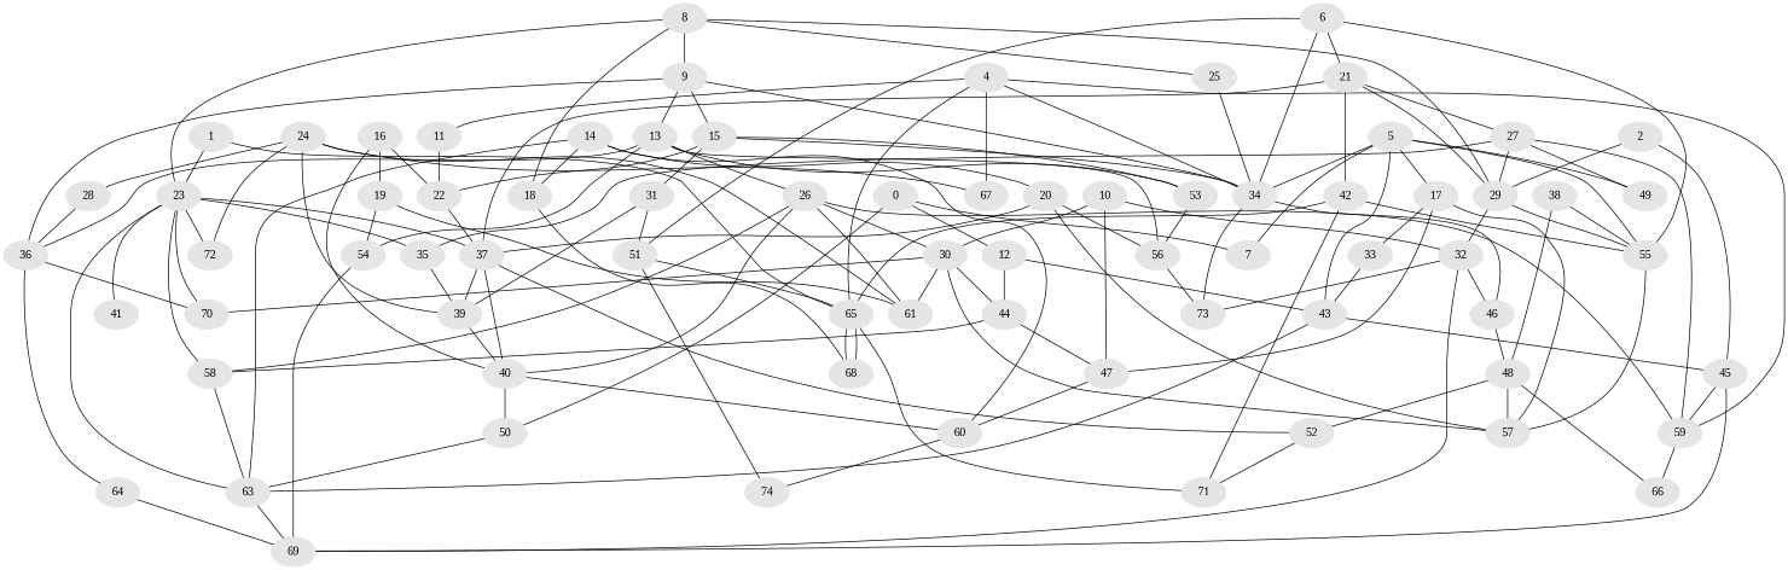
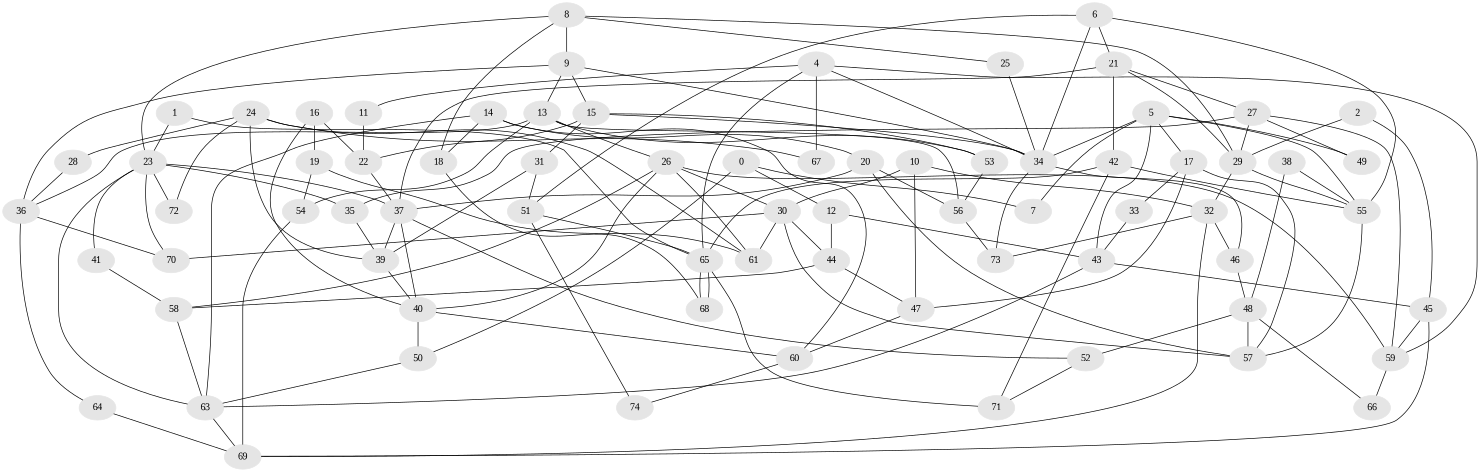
  graph {
    fontname="Liberation Serif"
    node [color=gray90 fontname="Liberation Serif" style=filled]
    edge [fontname="Liberation Serif"]
    1
    23
    65
    63
    37
    35
    41
    70
    72
    68
    71
    2
    29
    45
    55
    32
    59
    69
    n19 [label=0]
    7
    12
    50
    43
    44
    4
    11
    34
    67
    22
    46
    73
    66
    5
    17
    49
    47
    33
    57
    6
    21
    51
    27
    42
    74
    8
    9
    18
    25
    13
    15
    36
    26
    53
    54
    56
    31
    64
    10
    30
    61
    60
    58
    40
    14
    20
    39
    16
    19
    52
    24
    28
    48
    38
    1 -- 23
    1 -- 65
    23 -- 63
    23 -- 37
    23 -- 35
    23 -- 41
    23 -- 70
    23 -- 72
    65 -- 68
    65 -- 68
    65 -- 71
    63 -- 69
    37 -- 40
    37 -- 39
    37 -- 52
    35 -- 39
-   23 -- 58
+   41 -- 58
    2 -- 29
    2 -- 45
    29 -- 55
    29 -- 32
    45 -- 59
    45 -- 69
    55 -- 57
    32 -- 69
    32 -- 46
    32 -- 73
    59 -- 66
    n19 -- 7
    n19 -- 12
    n19 -- 50
    12 -- 43
    12 -- 44
    50 -- 63
    43 -- 63
    43 -- 45
    44 -- 47
    44 -- 58
    4 -- 65
    4 -- 59
    4 -- 11
    4 -- 34
    4 -- 67
    11 -- 22
    34 -- 46
    34 -- 73
    22 -- 37
    46 -- 48
    5 -- 55
    5 -- 7
    5 -- 43
    5 -- 34
    5 -- 17
    5 -- 49
    17 -- 47
    17 -- 33
    17 -- 57
    47 -- 60
    33 -- 43
    6 -- 55
    6 -- 34
    6 -- 21
    6 -- 51
    21 -- 37
    21 -- 29
    21 -- 27
    21 -- 42
    51 -- 65
    51 -- 74
    27 -- 35
    27 -- 29
    27 -- 59
    27 -- 49
    42 -- 65
    42 -- 71
    42 -- 55
    8 -- 23
    8 -- 29
    8 -- 9
    8 -- 18
    8 -- 25
    9 -- 34
    9 -- 13
    9 -- 15
    9 -- 36
    18 -- 68
    25 -- 34
    13 -- 36
    13 -- 26
    13 -- 53
    13 -- 54
    13 -- 56
    15 -- 34
    15 -- 22
    15 -- 53
    15 -- 31
    36 -- 70
    36 -- 64
    26 -- 59
    26 -- 30
    26 -- 61
    26 -- 58
    26 -- 40
    53 -- 56
    54 -- 69
    56 -- 73
    31 -- 51
    31 -- 39
    64 -- 69
    10 -- 32
    10 -- 47
    10 -- 30
    30 -- 70
    30 -- 44
    30 -- 57
    30 -- 61
    60 -- 74
    58 -- 63
    40 -- 50
    40 -- 60
    14 -- 63
    14 -- 18
    14 -- 60
    14 -- 20
    20 -- 37
    20 -- 57
    20 -- 56
    39 -- 40
    16 -- 22
    16 -- 40
    16 -- 19
    19 -- 54
    19 -- 61
    52 -- 71
    24 -- 72
    24 -- 67
    24 -- 61
    24 -- 39
    24 -- 28
    28 -- 36
    48 -- 66
    48 -- 57
    48 -- 52
    38 -- 55
    38 -- 48
  }
